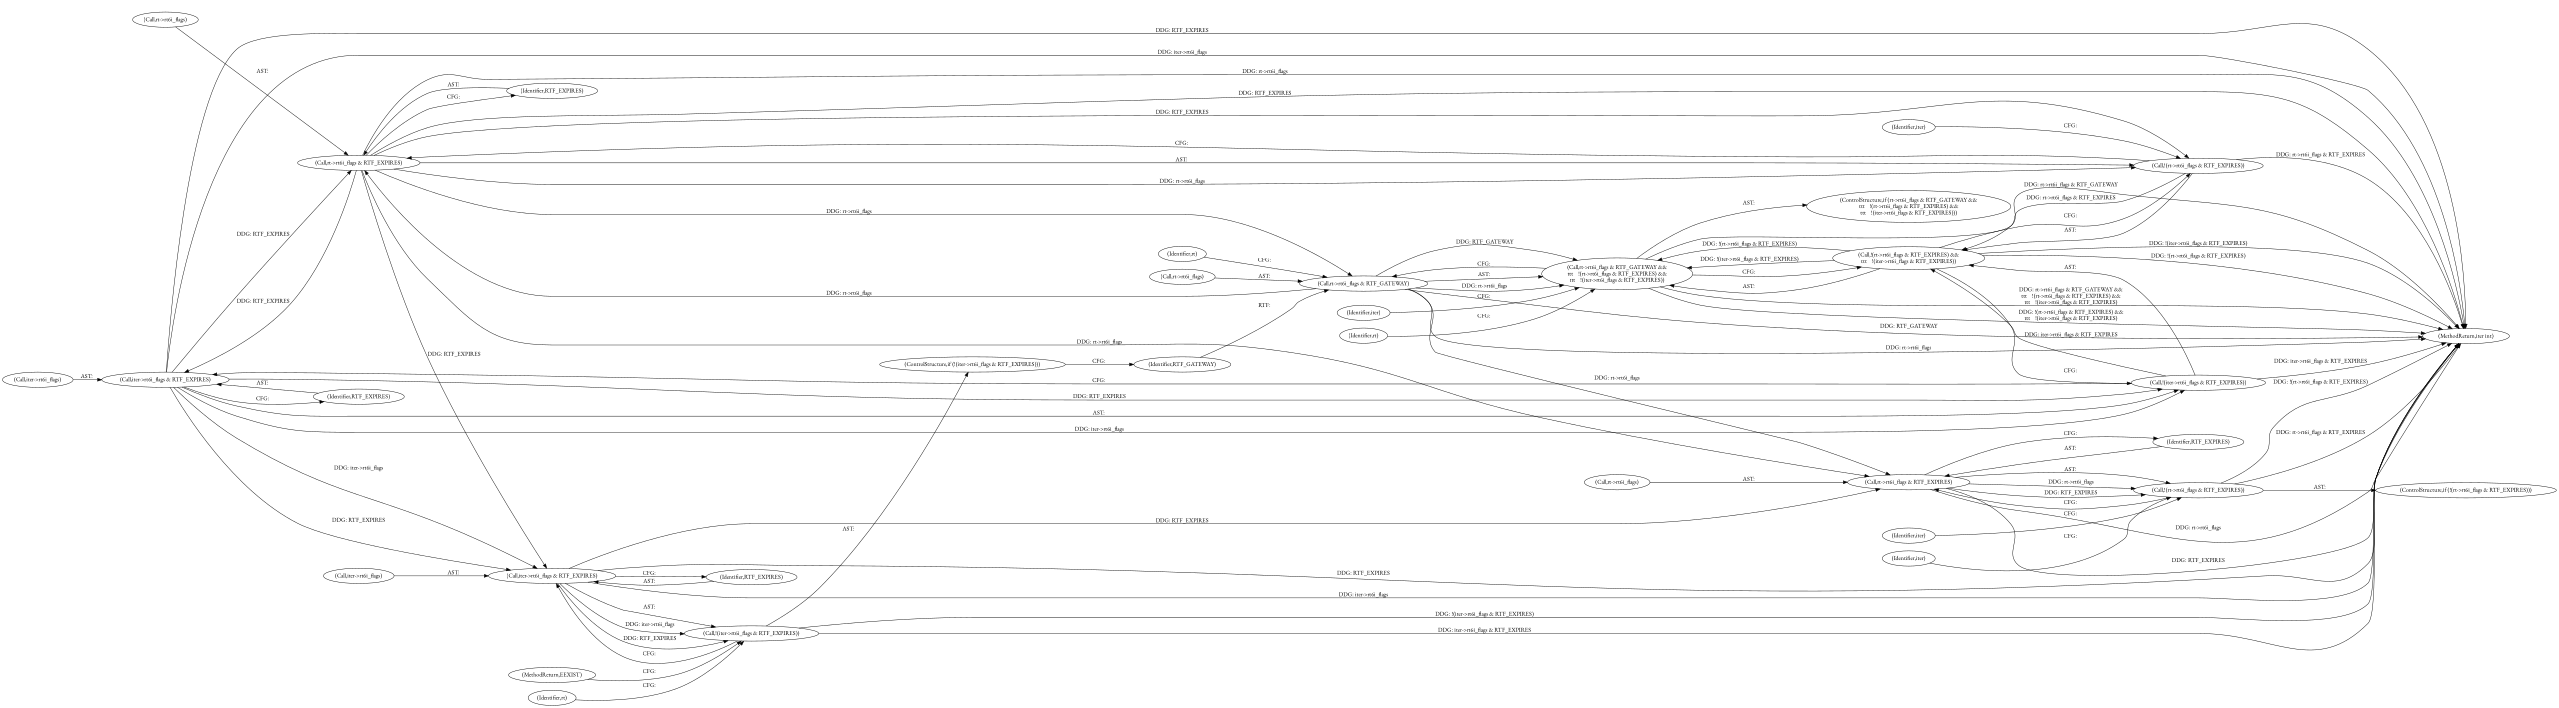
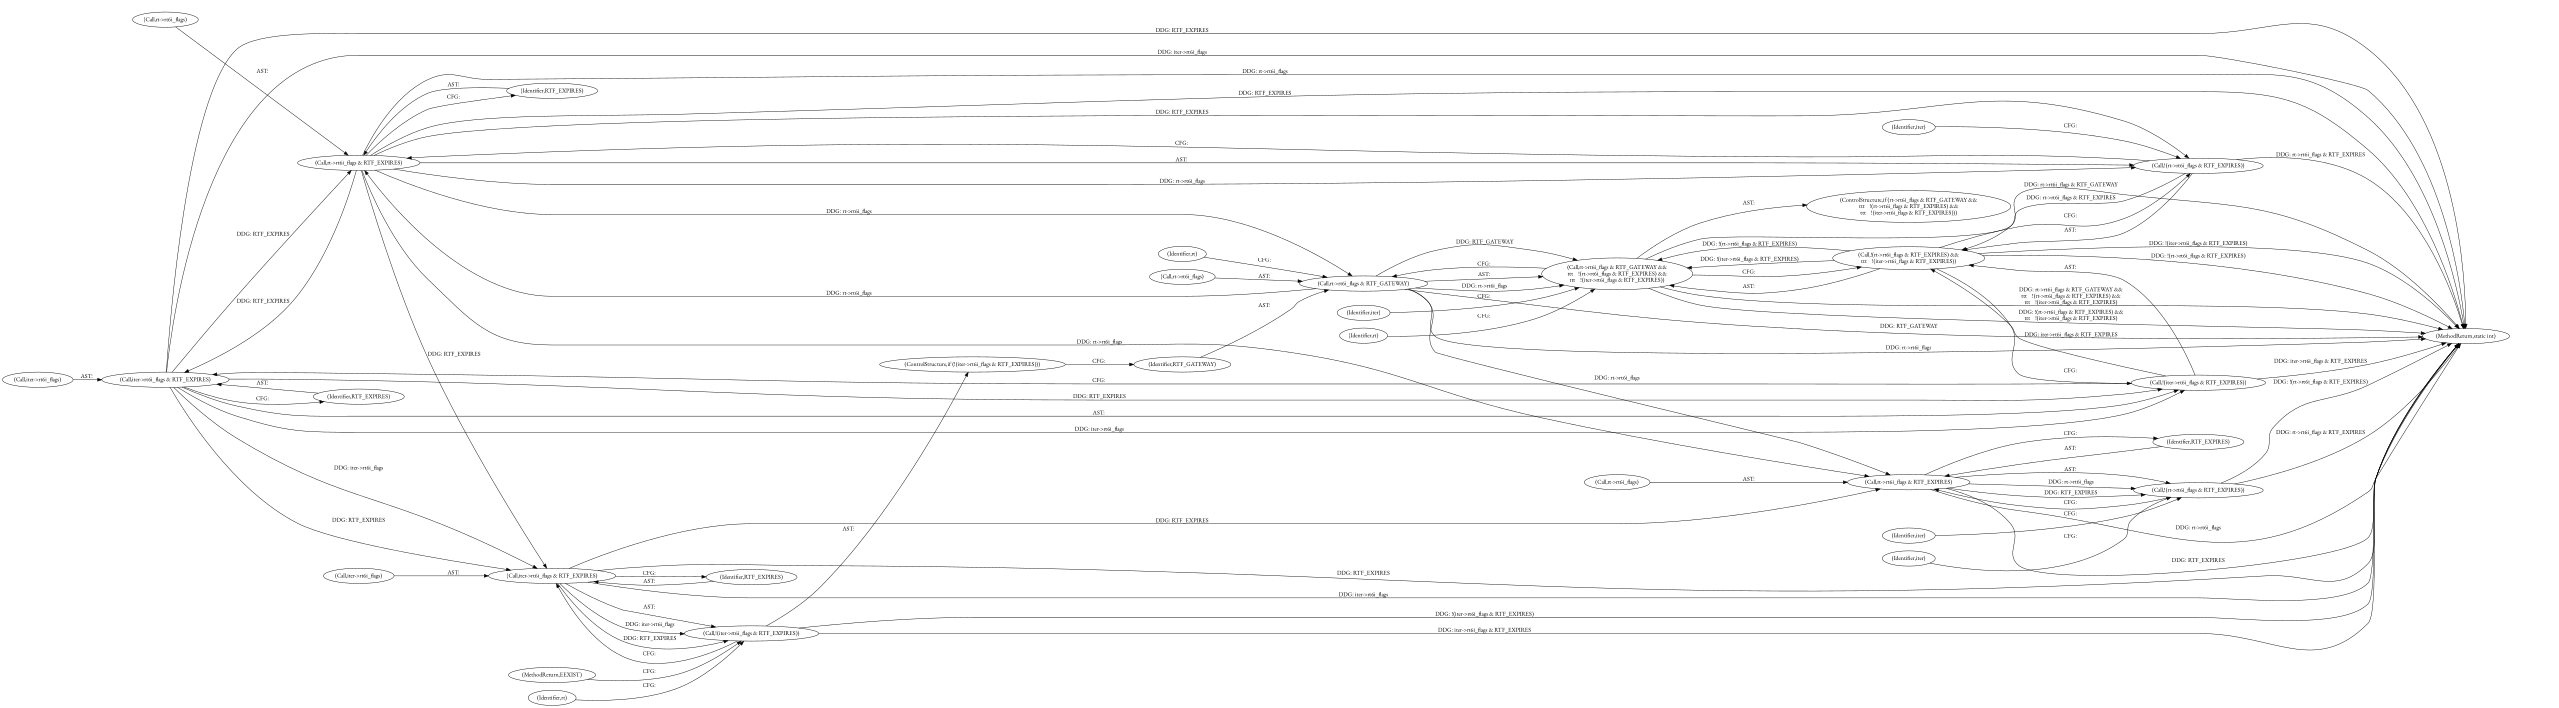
  digraph {
    fontname="EB Garamond"
    rankdir=LR
    node [fontname="EB Garamond"]
    edge [fontname="EB Garamond"]
    n1 [label="(Call,iter->rt6i_flags & RTF_EXPIRES)"]
    n2 [label="(Call,rt->rt6i_flags & RTF_EXPIRES)"]
    n3 [label="(Call,iter->rt6i_flags & RTF_EXPIRES)"]
    n4 [label="(Call,!(iter->rt6i_flags & RTF_EXPIRES))"]
    n5 [label="(Identifier,RTF_EXPIRES)"]
-   n6 [label="(MethodReturn,iter int)"]
+   n6 [label="(MethodReturn,static int)"]
    n7 [label="(Call,rt->rt6i_flags & RTF_GATEWAY)"]
    n8 [label="(Call,rt->rt6i_flags & RTF_EXPIRES)"]
    n9 [label="(Call,!(rt->rt6i_flags & RTF_EXPIRES))"]
    n10 [label="(Identifier,RTF_EXPIRES)"]
    n11 [label="(Call,!(iter->rt6i_flags & RTF_EXPIRES))"]
    n12 [label="(Identifier,RTF_EXPIRES)"]
    n13 [label="(Call,!(rt->rt6i_flags & RTF_EXPIRES) &&\n\t\t\t    !(iter->rt6i_flags & RTF_EXPIRES))"]
    n14 [label="(Call,rt->rt6i_flags & RTF_GATEWAY &&\n\t\t\t    !(rt->rt6i_flags & RTF_EXPIRES) &&\n\t\t\t    !(iter->rt6i_flags & RTF_EXPIRES))"]
    n15 [label="(Call,!(rt->rt6i_flags & RTF_EXPIRES))"]
    n16 [label="(Identifier,RTF_EXPIRES)"]
    n17 [label="(ControlStructure,if (rt->rt6i_flags & RTF_GATEWAY &&\n\t\t\t    !(rt->rt6i_flags & RTF_EXPIRES) &&\n\t\t\t    !(iter->rt6i_flags & RTF_EXPIRES)))"]
    n18 [label="(Identifier,RTF_GATEWAY)"]
    n19 [label="(ControlStructure,if (!(iter->rt6i_flags & RTF_EXPIRES)))"]
-   n20 [label="(ControlStructure,if (!(rt->rt6i_flags & RTF_EXPIRES)))"]
    n21 [label="(Call,rt->rt6i_flags)"]
    n22 [label="(Identifier,rt)"]
    n23 [label="(Identifier,rt)"]
    n24 [label="(Identifier,iter)"]
    n25 [label="(Call,iter->rt6i_flags)"]
    n26 [label="(Identifier,iter)"]
    n27 [label="(Call,iter->rt6i_flags)"]
    n28 [label="(Identifier,iter)"]
    n29 [label="(MethodReturn,EEXIST)"]
    n30 [label="(Identifier,rt)"]
    n31 [label="(Call,rt->rt6i_flags)"]
    n32 [label="(Call,rt->rt6i_flags)"]
    n33 [label="(Identifier,iter)"]
    n1 -> n2 [label="DDG: RTF_EXPIRES"]
    n1 -> n3 [label="DDG: iter->rt6i_flags"]
    n1 -> n3 [label="DDG: RTF_EXPIRES"]
    n1 -> n4 [label="AST: "]
    n1 -> n4 [label="DDG: iter->rt6i_flags"]
    n1 -> n4 [label="DDG: RTF_EXPIRES"]
    n1 -> n5 [label="CFG: "]
    n1 -> n6 [label="DDG: RTF_EXPIRES"]
    n1 -> n6 [label="DDG: iter->rt6i_flags"]
    n2 -> n1 [label="DDG: RTF_EXPIRES"]
    n2 -> n3 [label="DDG: RTF_EXPIRES"]
    n2 -> n6 [label="DDG: RTF_EXPIRES"]
    n2 -> n6 [label="DDG: rt->rt6i_flags"]
    n2 -> n7 [label="DDG: rt->rt6i_flags"]
    n2 -> n8 [label="DDG: rt->rt6i_flags"]
    n2 -> n9 [label="AST: "]
    n2 -> n9 [label="DDG: rt->rt6i_flags"]
    n2 -> n9 [label="DDG: RTF_EXPIRES"]
    n2 -> n10 [label="CFG: "]
    n3 -> n6 [label="DDG: RTF_EXPIRES"]
    n3 -> n6 [label="DDG: iter->rt6i_flags"]
    n3 -> n8 [label="DDG: RTF_EXPIRES"]
    n3 -> n11 [label="AST: "]
    n3 -> n11 [label="DDG: iter->rt6i_flags"]
    n3 -> n11 [label="DDG: RTF_EXPIRES"]
    n3 -> n12 [label="CFG: "]
    n4 -> n1 [label="CFG: "]
    n4 -> n6 [label="DDG: iter->rt6i_flags & RTF_EXPIRES"]
    n4 -> n13 [label="AST: "]
    n4 -> n13 [label="DDG: iter->rt6i_flags & RTF_EXPIRES"]
    n5 -> n1 [label="AST: "]
    n7 -> n2 [label="DDG: rt->rt6i_flags"]
    n7 -> n6 [label="DDG: rt->rt6i_flags"]
    n7 -> n6 [label="DDG: RTF_GATEWAY"]
    n7 -> n8 [label="DDG: rt->rt6i_flags"]
    n7 -> n14 [label="AST: "]
    n7 -> n14 [label="DDG: rt->rt6i_flags"]
    n7 -> n14 [label="DDG: RTF_GATEWAY"]
    n8 -> n6 [label="DDG: rt->rt6i_flags"]
    n8 -> n6 [label="DDG: RTF_EXPIRES"]
    n8 -> n15 [label="AST: "]
    n8 -> n15 [label="DDG: rt->rt6i_flags"]
    n8 -> n15 [label="DDG: RTF_EXPIRES"]
    n8 -> n16 [label="CFG: "]
    n9 -> n2 [label="CFG: "]
    n9 -> n6 [label="DDG: rt->rt6i_flags & RTF_EXPIRES"]
    n9 -> n13 [label="AST: "]
    n9 -> n13 [label="DDG: rt->rt6i_flags & RTF_EXPIRES"]
    n10 -> n2 [label="AST: "]
    n11 -> n3 [label="CFG: "]
    n11 -> n6 [label="DDG: iter->rt6i_flags & RTF_EXPIRES"]
    n11 -> n6 [label="DDG: !(iter->rt6i_flags & RTF_EXPIRES)"]
    n11 -> n19 [label="AST: "]
    n12 -> n3 [label="AST: "]
    n13 -> n4 [label="CFG: "]
    n13 -> n6 [label="DDG: !(iter->rt6i_flags & RTF_EXPIRES)"]
    n13 -> n6 [label="DDG: !(rt->rt6i_flags & RTF_EXPIRES)"]
    n13 -> n9 [label="CFG: "]
    n13 -> n14 [label="AST: "]
    n13 -> n14 [label="DDG: !(rt->rt6i_flags & RTF_EXPIRES)"]
    n13 -> n14 [label="DDG: !(iter->rt6i_flags & RTF_EXPIRES)"]
    n14 -> n6 [label="DDG: rt->rt6i_flags & RTF_GATEWAY"]
    n14 -> n6 [label="DDG: rt->rt6i_flags & RTF_GATEWAY &&\n\t\t\t    !(rt->rt6i_flags & RTF_EXPIRES) &&\n\t\t\t    !(iter->rt6i_flags & RTF_EXPIRES)"]
    n14 -> n6 [label="DDG: !(rt->rt6i_flags & RTF_EXPIRES) &&\n\t\t\t    !(iter->rt6i_flags & RTF_EXPIRES)"]
    n14 -> n7 [label="CFG: "]
    n14 -> n13 [label="CFG: "]
    n14 -> n17 [label="AST: "]
    n15 -> n6 [label="DDG: !(rt->rt6i_flags & RTF_EXPIRES)"]
    n15 -> n6 [label="DDG: rt->rt6i_flags & RTF_EXPIRES"]
    n15 -> n8 [label="CFG: "]
-   n15 -> n20 [label="AST: "]
    n16 -> n8 [label="AST: "]
-   n18 -> n7 [label="RTF: "]
+   n18 -> n7 [label="AST: "]
    n19 -> n18 [label="CFG: "]
    n21 -> n7 [label="AST: "]
    n22 -> n7 [label="CFG: "]
    n23 -> n14 [label="CFG: "]
    n24 -> n15 [label="CFG: "]
    n25 -> n1 [label="AST: "]
    n26 -> n14 [label="CFG: "]
    n27 -> n3 [label="AST: "]
    n28 -> n15 [label="CFG: "]
    n29 -> n11 [label="CFG: "]
    n30 -> n11 [label="CFG: "]
    n31 -> n8 [label="AST: "]
    n32 -> n2 [label="AST: "]
    n33 -> n9 [label="CFG: "]
  }
